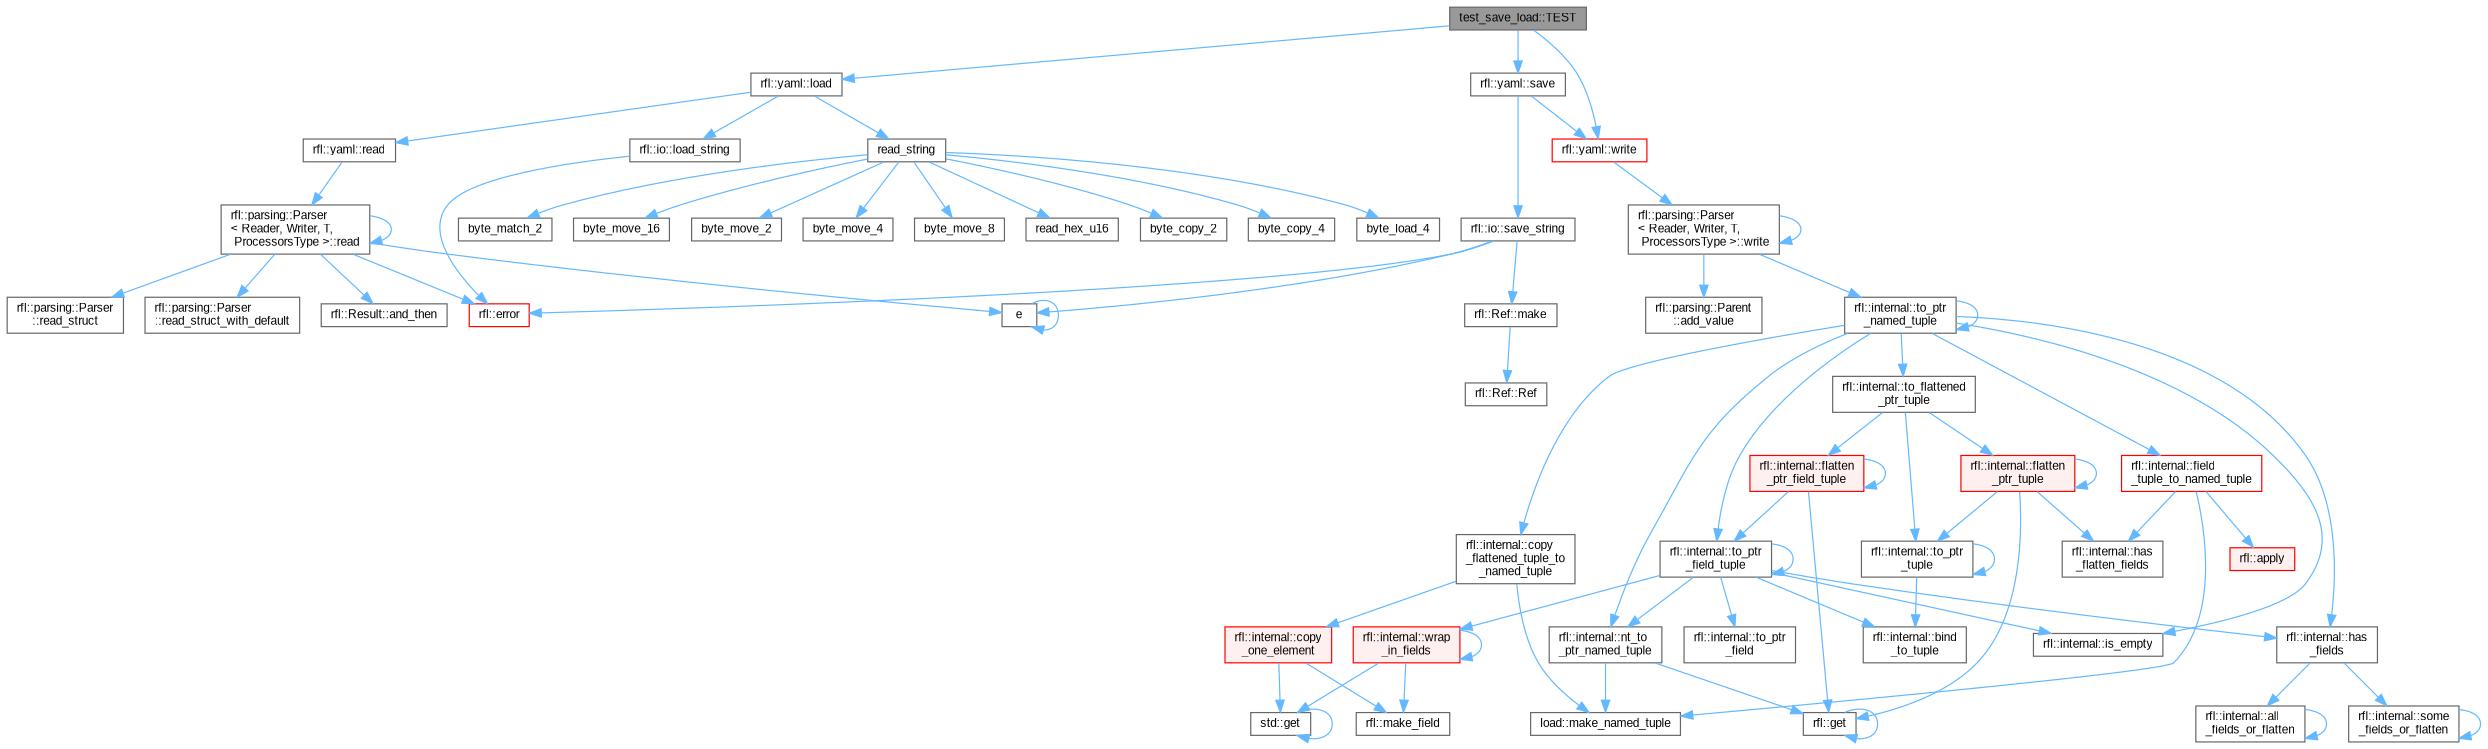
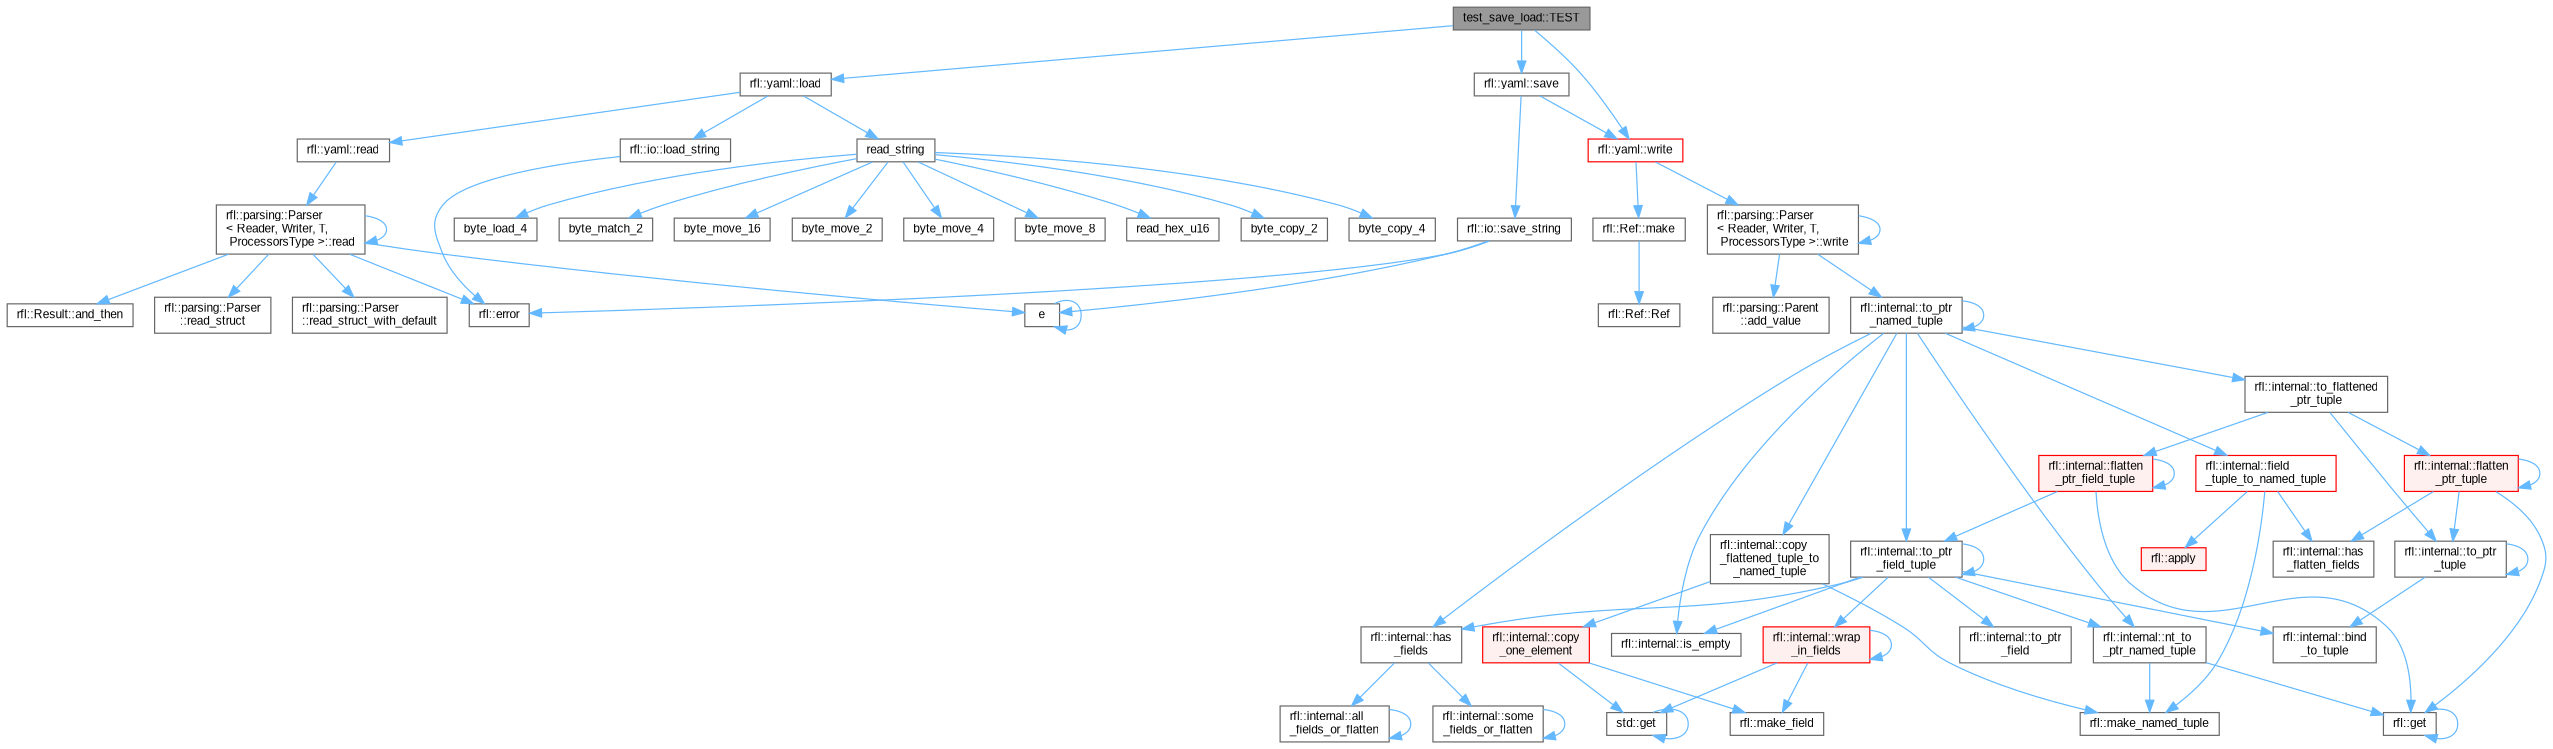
  digraph {
    fontname="Liberation Sans"
    rankdir=TB
    node [color=grey40 fillcolor=white fontname="Liberation Sans" fontsize=10 shape=box style=filled]
    edge [color=steelblue1 fontname="Liberation Sans" fontsize=10 labelfontname=Helvetica labelfontsize=10 style=solid]
    n1 [color=gray40 fillcolor=grey60 fontcolor=black height=0.2 label="test_save_load::TEST" width=0.4]
    n2 [height=0.2 label="rfl::yaml::load" width=0.4]
    n3 [height=0.2 label="rfl::yaml::save" width=0.4]
    n4 [color=red height=0.2 label="rfl::yaml::write" width=0.4]
    n5 [height=0.2 label="rfl::io::load_string" width=0.4]
    n6 [height=0.2 label="rfl::yaml::read" width=0.4]
    n7 [height=0.2 label=read_string width=0.4]
    n8 [height=0.2 label="rfl::io::save_string" width=0.4]
    n9 [height=0.2 label="rfl::Ref::make" width=0.4]
    n10 [height=0.2 label="rfl::parsing::Parser\l\< Reader, Writer, T,\l ProcessorsType \>::write" width=0.4]
-   n11 [color=red height=0.2 label="rfl::error" width=0.4]
+   n11 [height=0.2 label="rfl::error" width=0.4]
    n12 [height=0.2 label="rfl::parsing::Parser\l\< Reader, Writer, T,\l ProcessorsType \>::read" width=0.4]
    n13 [height=0.2 label=byte_copy_2 width=0.4]
    n14 [height=0.2 label=byte_copy_4 width=0.4]
    n15 [height=0.2 label=byte_load_4 width=0.4]
    n16 [height=0.2 label=byte_match_2 width=0.4]
    n17 [height=0.2 label=byte_move_16 width=0.4]
    n18 [height=0.2 label=byte_move_2 width=0.4]
    n19 [height=0.2 label=byte_move_4 width=0.4]
    n20 [height=0.2 label=byte_move_8 width=0.4]
    n21 [height=0.2 label=read_hex_u16 width=0.4]
    n22 [height=0.2 label="rfl::Result::and_then" width=0.4]
    n23 [height=0.2 label=e width=0.4]
    n24 [height=0.2 label="rfl::parsing::Parser\l::read_struct" width=0.4]
    n25 [height=0.2 label="rfl::parsing::Parser\l::read_struct_with_default" width=0.4]
    n26 [height=0.2 label="rfl::Ref::Ref" width=0.4]
    n27 [height=0.2 label="rfl::parsing::Parent\l::add_value" width=0.4]
    n28 [height=0.2 label="rfl::internal::to_ptr\l_named_tuple" width=0.4]
    n29 [height=0.2 label="rfl::internal::copy\l_flattened_tuple_to\l_named_tuple" width=0.4]
    n30 [color=red height=0.2 label="rfl::internal::field\l_tuple_to_named_tuple" width=0.4]
    n31 [height=0.2 label="rfl::internal::to_ptr\l_field_tuple" width=0.4]
    n32 [height=0.2 label="rfl::internal::has\l_fields" width=0.4]
    n33 [height=0.2 label="rfl::internal::is_empty" width=0.4]
    n34 [height=0.2 label="rfl::internal::nt_to\l_ptr_named_tuple" width=0.4]
    n35 [height=0.2 label="rfl::internal::to_flattened\l_ptr_tuple" width=0.4]
    n36 [color=red fillcolor="#FFF0F0" height=0.2 label="rfl::internal::copy\l_one_element" width=0.4]
-   n37 [height=0.2 label="load::make_named_tuple" width=0.4]
+   n37 [height=0.2 label="rfl::make_named_tuple" width=0.4]
    n38 [color=red fillcolor="#FFF0F0" height=0.2 label="rfl::apply" width=0.4]
    n39 [height=0.2 label="rfl::internal::has\l_flatten_fields" width=0.4]
    n40 [height=0.2 label="rfl::internal::bind\l_to_tuple" width=0.4]
    n41 [height=0.2 label="rfl::internal::to_ptr\l_field" width=0.4]
    n42 [color=red fillcolor="#FFF0F0" height=0.2 label="rfl::internal::wrap\l_in_fields" width=0.4]
    n43 [height=0.2 label="rfl::internal::all\l_fields_or_flatten" width=0.4]
    n44 [height=0.2 label="rfl::internal::some\l_fields_or_flatten" width=0.4]
    n45 [height=0.2 label="rfl::get" width=0.4]
    n46 [color=red fillcolor="#FFF0F0" height=0.2 label="rfl::internal::flatten\l_ptr_field_tuple" width=0.4]
    n47 [color=red fillcolor="#FFF0F0" height=0.2 label="rfl::internal::flatten\l_ptr_tuple" width=0.4]
    n48 [height=0.2 label="rfl::internal::to_ptr\l_tuple" width=0.4]
    n49 [height=0.2 label="std::get" width=0.4]
    n50 [height=0.2 label="rfl::make_field" width=0.4]
    n1 -> n2
    n1 -> n3
    n1 -> n4
    n2 -> n5
    n2 -> n6
    n2 -> n7
    n3 -> n4
    n3 -> n8
-   n8 -> n9
+   n4 -> n9
    n4 -> n10
    n5 -> n11
    n6 -> n12
    n7 -> n13
    n7 -> n14
    n7 -> n15
    n7 -> n16
    n7 -> n17
    n7 -> n18
    n7 -> n19
    n7 -> n20
    n7 -> n21
    n8 -> n11
    n8 -> n23
    n9 -> n26
    n10 -> n10
    n10 -> n27
    n10 -> n28
    n12 -> n11
    n12 -> n12
    n12 -> n22
    n12 -> n23
    n12 -> n24
    n12 -> n25
    n23 -> n23
    n28 -> n28
    n28 -> n29
    n28 -> n30
    n28 -> n31
    n28 -> n32
    n28 -> n33
    n28 -> n34
    n28 -> n35
    n29 -> n36
    n29 -> n37
    n30 -> n37
    n30 -> n38
    n30 -> n39
    n31 -> n31
    n31 -> n32
    n31 -> n33
    n31 -> n34
    n31 -> n40
    n31 -> n41
    n31 -> n42
    n32 -> n43
    n32 -> n44
    n34 -> n37
    n34 -> n45
    n35 -> n46
    n35 -> n47
    n35 -> n48
    n36 -> n49
    n36 -> n50
    n42 -> n42
    n42 -> n49
    n42 -> n50
    n43 -> n43
    n44 -> n44
    n45 -> n45
    n46 -> n31
    n46 -> n45
    n46 -> n46
    n47 -> n39
    n47 -> n45
    n47 -> n47
    n47 -> n48
    n48 -> n40
    n48 -> n48
    n49 -> n49
  }
